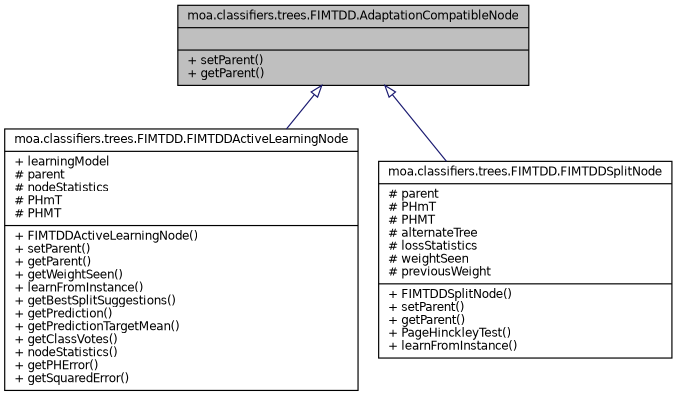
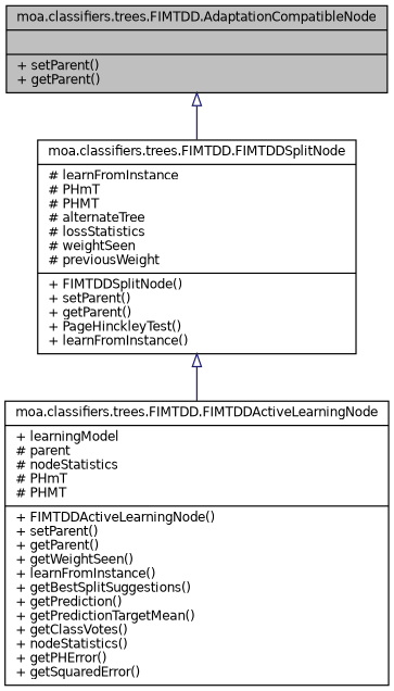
  digraph {
    node [color=black fillcolor=white fontname=Helvetica fontsize=10 shape=record style=filled]
    edge [arrowtail=empty color=midnightblue dir=back fontname=Helvetica fontsize=10 labelfontname=Helvetica labelfontsize=10 style=solid]
    n1 [fillcolor=grey75 fontcolor=black height=0.2 label="{moa.classifiers.trees.FIMTDD.AdaptationCompatibleNode\n||+ setParent()\l+ getParent()\l}" width=0.4]
    n2 [height=0.2 label="{moa.classifiers.trees.FIMTDD.FIMTDDActiveLearningNode\n|+ learningModel\l# parent\l# nodeStatistics\l# PHmT\l# PHMT\l|+ FIMTDDActiveLearningNode()\l+ setParent()\l+ getParent()\l+ getWeightSeen()\l+ learnFromInstance()\l+ getBestSplitSuggestions()\l+ getPrediction()\l+ getPredictionTargetMean()\l+ getClassVotes()\l+ nodeStatistics()\l+ getPHError()\l+ getSquaredError()\l}" width=0.4]
-   n3 [height=0.2 label="{moa.classifiers.trees.FIMTDD.FIMTDDSplitNode\n|# parent\l# PHmT\l# PHMT\l# alternateTree\l# lossStatistics\l# weightSeen\l# previousWeight\l|+ FIMTDDSplitNode()\l+ setParent()\l+ getParent()\l+ PageHinckleyTest()\l+ learnFromInstance()\l}" width=0.4]
-   n1 -> n2
+   n3 [height=0.2 label="{moa.classifiers.trees.FIMTDD.FIMTDDSplitNode\n|# learnFromInstance\l# PHmT\l# PHMT\l# alternateTree\l# lossStatistics\l# weightSeen\l# previousWeight\l|+ FIMTDDSplitNode()\l+ setParent()\l+ getParent()\l+ PageHinckleyTest()\l+ learnFromInstance()\l}" width=0.4]
+   n3 -> n2
    n1 -> n3
  }
